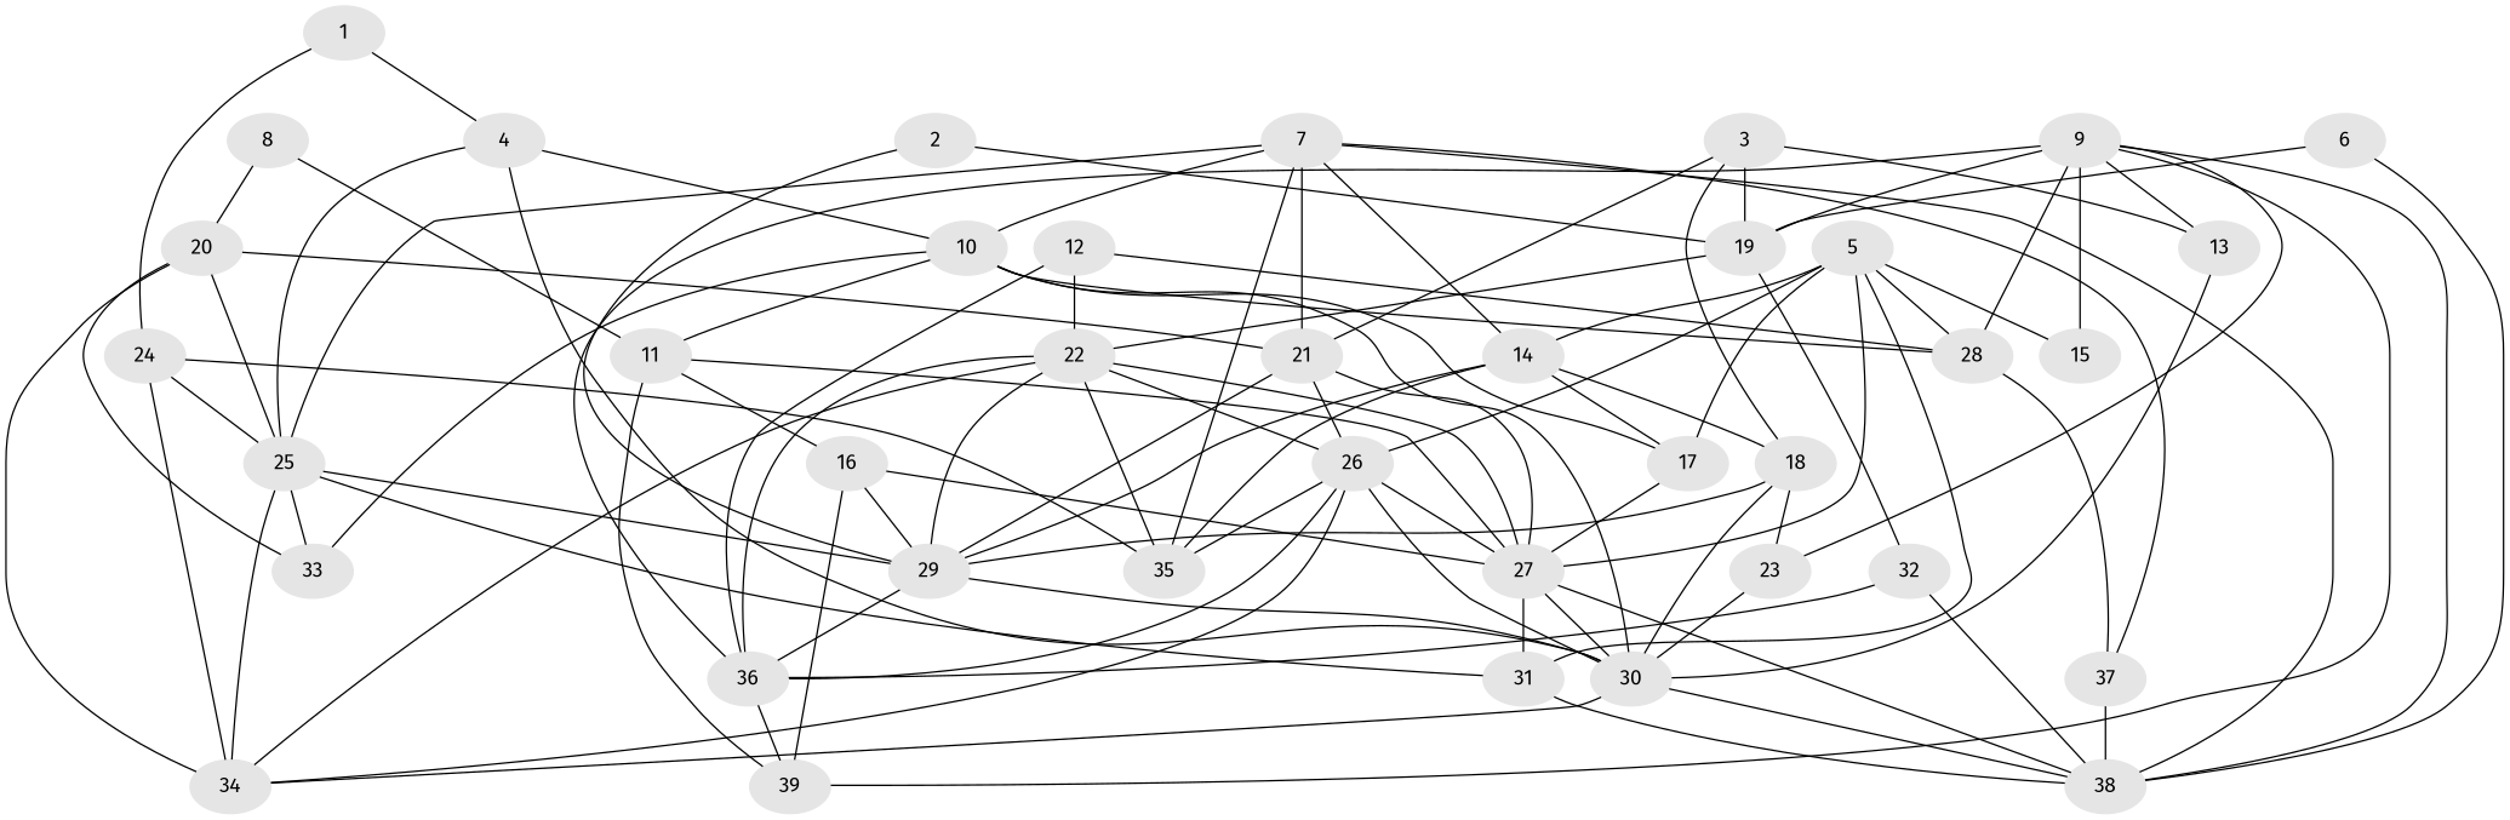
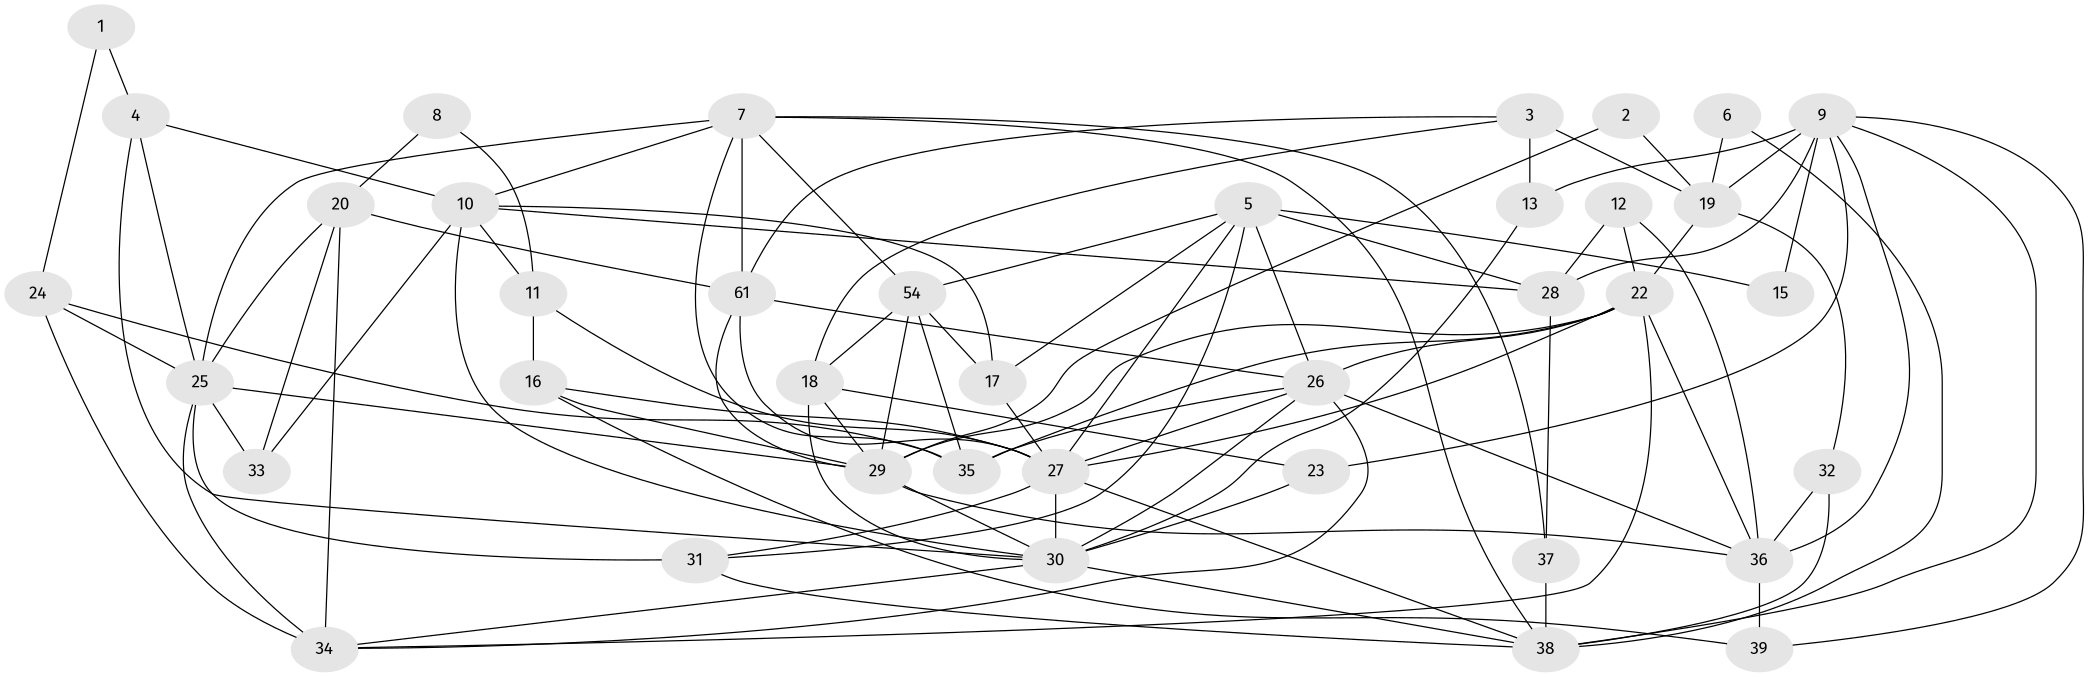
  graph {
    fontname="Fira Sans"
    node [color=gray90 fontname="Fira Sans" style=filled]
    edge [fontname="Fira Sans" weight=1.0]
    1
    4
    24
    10
    25
    30
    35
    34
    2
    19
    29
    22
    32
    36
    3
    13
    18
-   21
+   21 [label=61]
    23
    26
    27
    17
    28
    11
    33
    31
    38
    5
-   14
+   14 [label=54]
    15
    8
    20
    37
    6
    7
    39
    16
    9
    12
    1 -- 4
    1 -- 24
    4 -- 10
    4 -- 25
    4 -- 30
    24 -- 25
    24 -- 35
    24 -- 34 [weight=2.0]
    10 -- 30
    10 -- 17
    10 -- 28
    10 -- 11
    10 -- 33
    25 -- 34
    25 -- 29 [weight=2.0]
    25 -- 33
    25 -- 31
    30 -- 34
    30 -- 38
    2 -- 19
    2 -- 29
    19 -- 22
    19 -- 32
    29 -- 30
    29 -- 36
    22 -- 35
    22 -- 34
    22 -- 29
    22 -- 36
    22 -- 26
    22 -- 27
    32 -- 36
    32 -- 38
    36 -- 39
    3 -- 19 [weight=2.0]
    3 -- 13
    3 -- 18
    3 -- 21
    13 -- 30
    18 -- 30
    18 -- 29 [weight=2.0]
    18 -- 23
    21 -- 29
    21 -- 26
    21 -- 27
    23 -- 30 [weight=2.0]
    26 -- 30
    26 -- 35 [weight=2.0]
    26 -- 34
    26 -- 36
    26 -- 27
    27 -- 30
    27 -- 31
    27 -- 38
    17 -- 27
    28 -- 37
    11 -- 27
-   11 -- 39
    11 -- 16
    31 -- 38
    5 -- 26
    5 -- 27
    5 -- 17
    5 -- 28
    5 -- 31
    5 -- 14
    5 -- 15
    14 -- 35
    14 -- 29
    14 -- 18
    14 -- 17
    8 -- 11
    8 -- 20
    20 -- 25
    20 -- 34
    20 -- 21
    20 -- 33
    37 -- 38 [weight=2.0]
    6 -- 19
    6 -- 38
    7 -- 10
    7 -- 25
    7 -- 35
    7 -- 21
    7 -- 38
    7 -- 14
    7 -- 37
    16 -- 29
    16 -- 27
    16 -- 39
    9 -- 19
    9 -- 36
    9 -- 13
    9 -- 23
    9 -- 28
    9 -- 38
    9 -- 15 [weight=2.0]
    9 -- 39
    12 -- 22
    12 -- 36 [weight=2.0]
    12 -- 28 [weight=2.0]
  }
